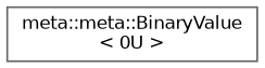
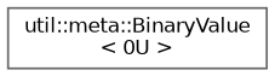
  digraph {
    rankdir=LR
-   n1 [color=grey40 fillcolor=white fontname=Helvetica fontsize=10 height=0.2 label="meta::meta::BinaryValue\l\< 0U \>" shape=box style=filled width=0.4]
+   n1 [color=grey40 fillcolor=white fontname=Helvetica fontsize=10 height=0.2 label="util::meta::BinaryValue\l\< 0U \>" shape=box style=filled width=0.4]
  }
